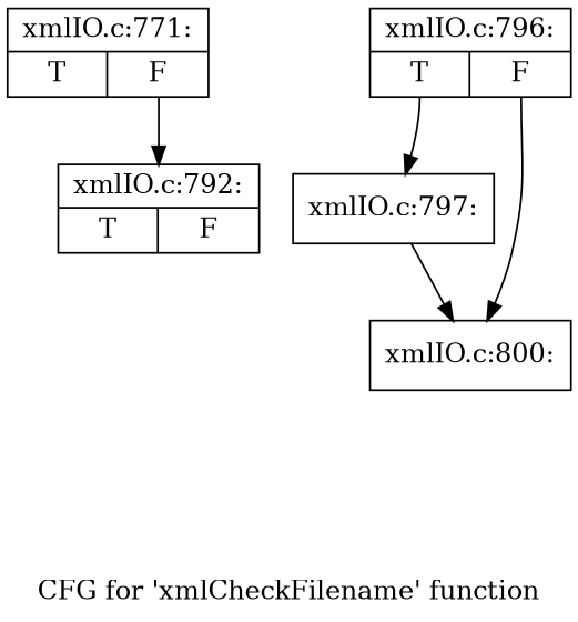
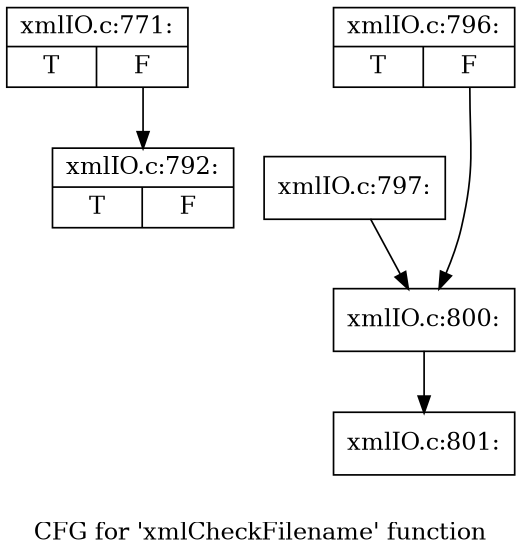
  digraph {
    label="CFG for 'xmlCheckFilename' function"
    node [shape=record]
    n1 [label="{xmlIO.c:771:|{<s0>T|<s1>F}}"]
    n2 [label="{xmlIO.c:792:|{<s0>T|<s1>F}}"]
+   n3 [label="{xmlIO.c:801:}"]
    n4 [label="{xmlIO.c:796:|{<s0>T|<s1>F}}"]
    n5 [label="{xmlIO.c:797:}"]
    n6 [label="{xmlIO.c:800:}"]
    n1 -> n2 [tailport=s1]
-   n4 -> n5 [tailport=s0]
    n4 -> n6 [tailport=s1]
    n5 -> n6
+   n6 -> n3
  }
